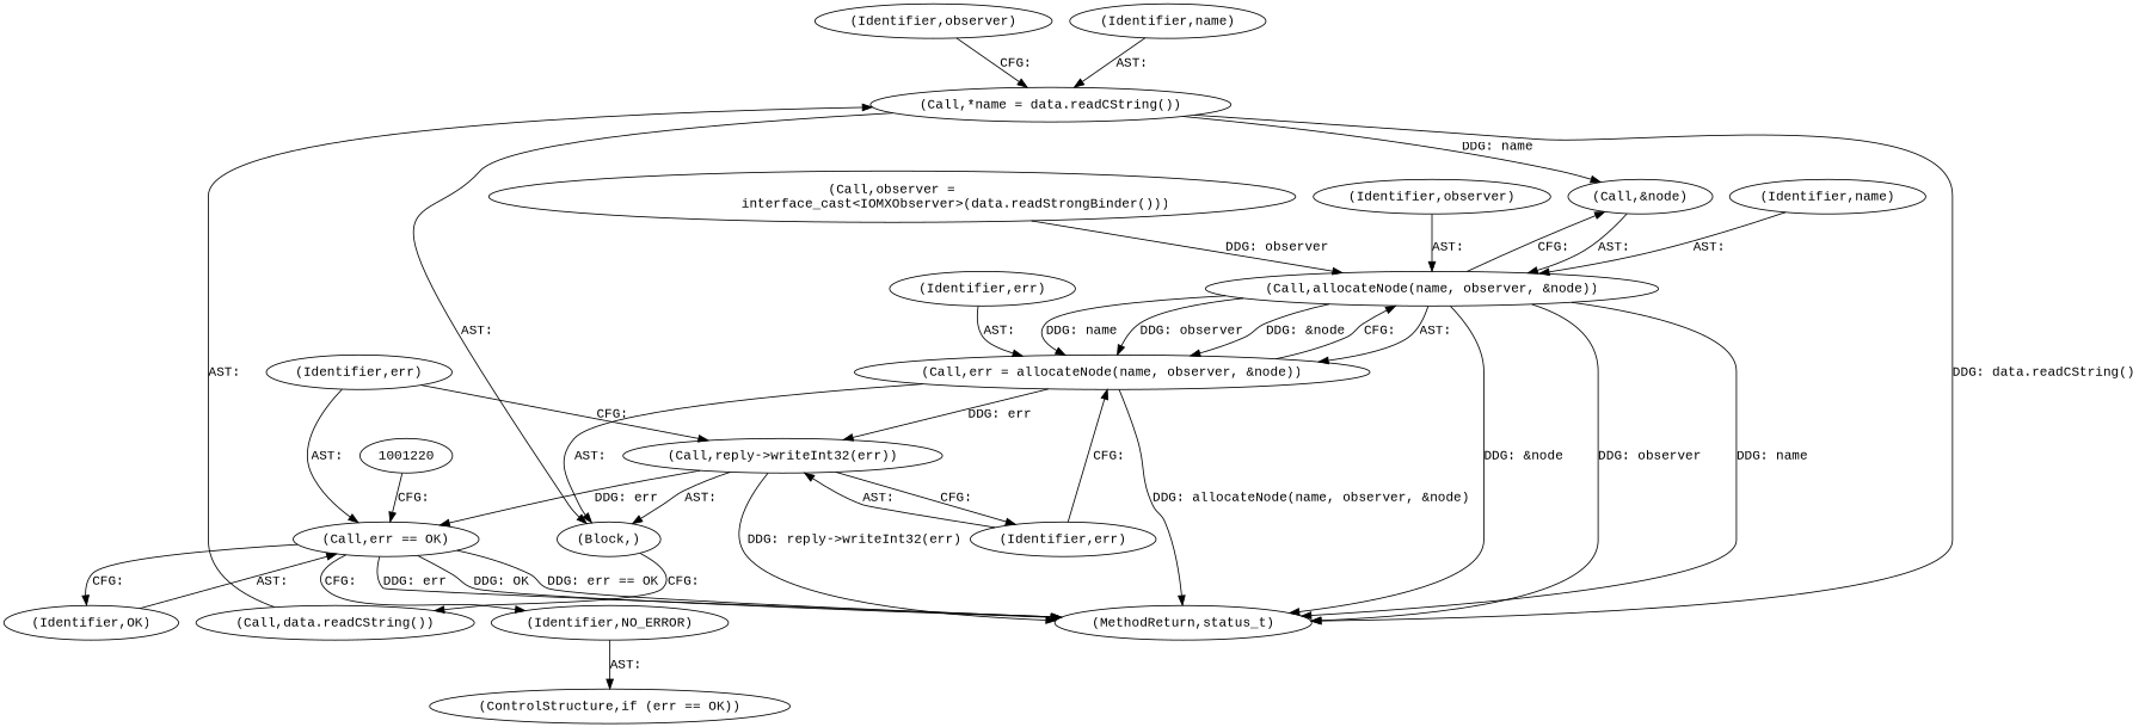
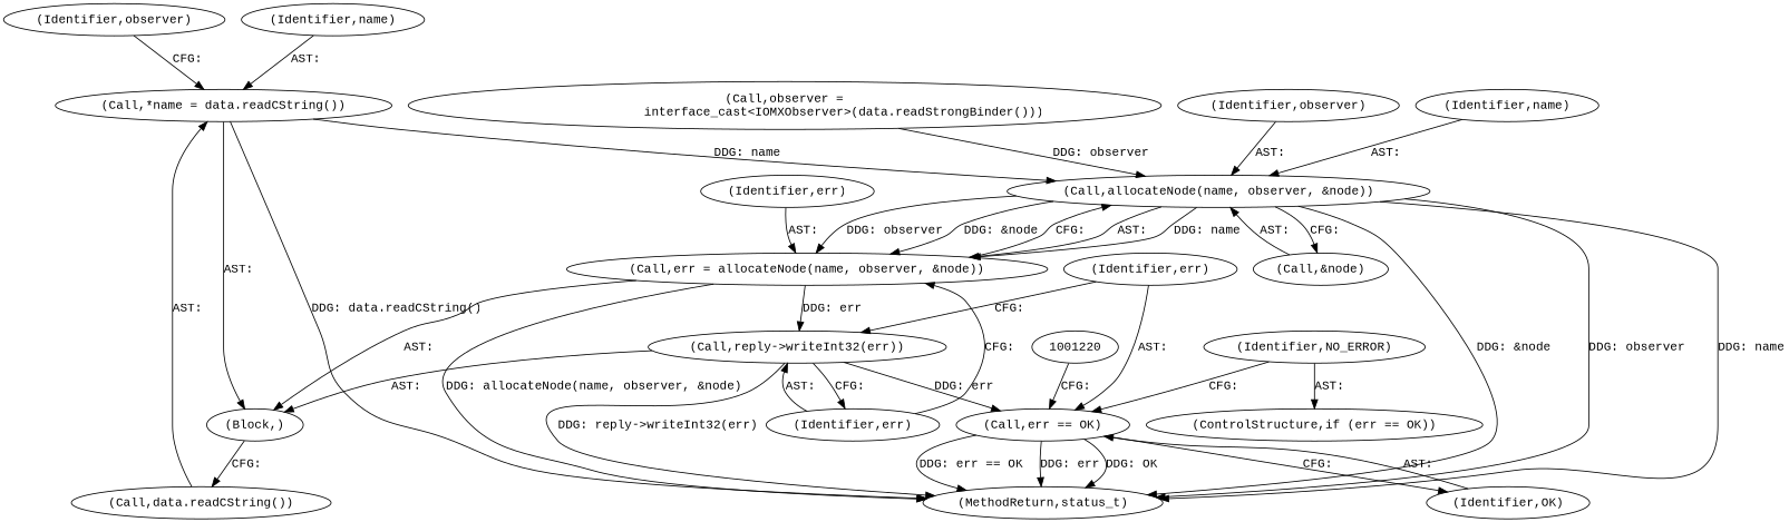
  digraph {
    fontname="Liberation Mono"
    node [fontname="Liberation Mono"]
    edge [fontname="Liberation Mono"]
    n1 [label="(Call,*name = data.readCString())"]
    n2 [label="(Call,allocateNode(name, observer, &node))"]
    n3 [label="(Block,)"]
    n4 [label="(MethodReturn,status_t)"]
    n5 [label="(Call,err = allocateNode(name, observer, &node))"]
    n6 [label="(Call,&node)"]
    n7 [label="(Call,data.readCString())"]
    n8 [label="(Call,reply->writeInt32(err))"]
    n9 [label="(Call,err == OK)"]
    n10 [label="(Identifier,err)"]
    n11 [label="(Identifier,OK)"]
    n12 [label="(ControlStructure,if (err == OK))"]
    n13 [label="(Identifier,err)"]
    n14 [label="(Call,observer =\n                interface_cast<IOMXObserver>(data.readStrongBinder()))"]
    n15 [label="(Identifier,observer)"]
    n16 [label="(Identifier,observer)"]
    n17 [label="(Identifier,name)"]
    n18 [label="(Identifier,name)"]
    n19 [label="(Identifier,err)"]
    n20 [label="(Identifier,NO_ERROR)"]
    n21 [label=1001220]
-   n1 -> n6 [label="DDG: name"]
+   n1 -> n2 [label="DDG: name"]
    n1 -> n3 [label="AST: "]
    n1 -> n4 [label="DDG: data.readCString()"]
    n2 -> n4 [label="DDG: &node"]
    n2 -> n4 [label="DDG: observer"]
    n2 -> n4 [label="DDG: name"]
    n2 -> n5 [label="AST: "]
    n2 -> n5 [label="DDG: name"]
    n2 -> n5 [label="DDG: observer"]
    n2 -> n5 [label="DDG: &node"]
    n2 -> n6 [label="CFG: "]
    n3 -> n7 [label="CFG: "]
    n5 -> n2 [label="CFG: "]
    n5 -> n3 [label="AST: "]
    n5 -> n4 [label="DDG: allocateNode(name, observer, &node)"]
    n5 -> n8 [label="DDG: err"]
    n6 -> n2 [label="AST: "]
    n7 -> n1 [label="AST: "]
    n8 -> n3 [label="AST: "]
    n8 -> n4 [label="DDG: reply->writeInt32(err)"]
    n8 -> n9 [label="DDG: err"]
    n8 -> n10 [label="CFG: "]
    n9 -> n4 [label="DDG: OK"]
    n9 -> n4 [label="DDG: err == OK"]
    n9 -> n4 [label="DDG: err"]
    n9 -> n11 [label="CFG: "]
    n10 -> n5 [label="CFG: "]
    n10 -> n8 [label="AST: "]
    n11 -> n9 [label="AST: "]
    n13 -> n5 [label="AST: "]
    n14 -> n2 [label="DDG: observer"]
    n15 -> n2 [label="AST: "]
    n16 -> n1 [label="CFG: "]
    n17 -> n1 [label="AST: "]
    n18 -> n2 [label="AST: "]
    n19 -> n8 [label="CFG: "]
    n19 -> n9 [label="AST: "]
-   n9 -> n20 [label="CFG: "]
+   n20 -> n9 [label="CFG: "]
    n20 -> n12 [label="AST: "]
    n21 -> n9 [label="CFG: "]
  }
